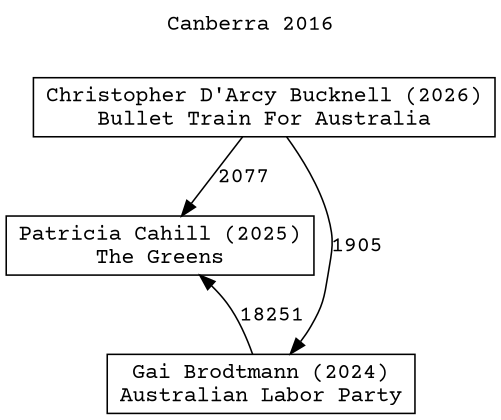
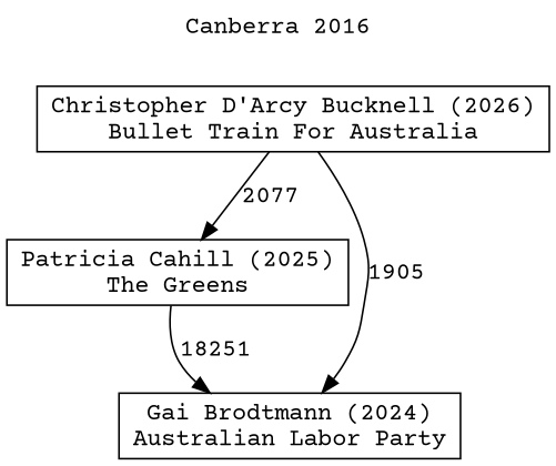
  digraph {
    label="Canberra 2016"
    labelloc=t
    mclimit=10
    fontname="Courier Prime"
    node [shape=box fontname="Courier Prime"]
    edge [fontname="Courier Prime"]
    n1 [label="Patricia Cahill (2025)\nThe Greens"]
    n2 [label="Gai Brodtmann (2024)\nAustralian Labor Party"]
    n3 [label="Christopher D'Arcy Bucknell (2026)\nBullet Train For Australia"]
-   n2 -> n1 [label=18251]
+   n1 -> n2 [label=18251]
    n3 -> n1 [label=2077]
    n3 -> n2 [label=1905]
  }
